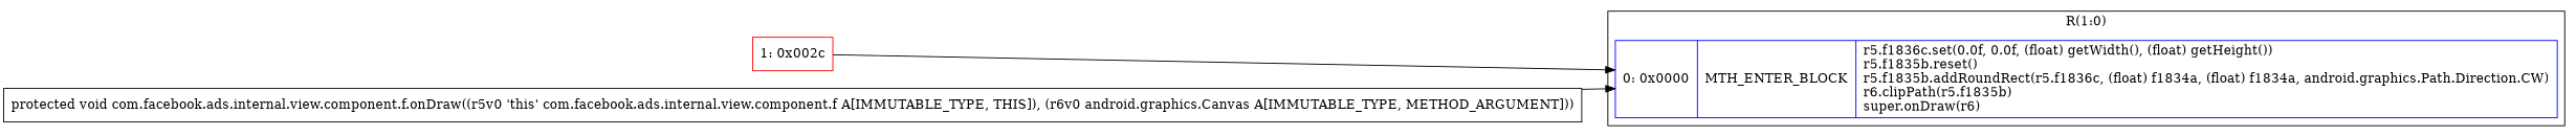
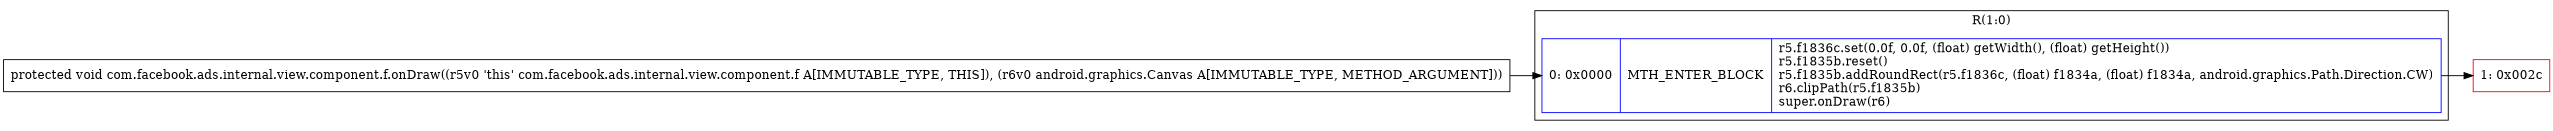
  digraph {
    rankdir=LR
    node [shape=record]
    n1 [color=blue label="{0\:\ 0x0000|MTH_ENTER_BLOCK\l|r5.f1836c.set(0.0f, 0.0f, (float) getWidth(), (float) getHeight())\lr5.f1835b.reset()\lr5.f1835b.addRoundRect(r5.f1836c, (float) f1834a, (float) f1834a, android.graphics.Path.Direction.CW)\lr6.clipPath(r5.f1835b)\lsuper.onDraw(r6)\l}"]
    n2 [color=red label="{1\:\ 0x002c}"]
    n3 [label="{protected void com.facebook.ads.internal.view.component.f.onDraw((r5v0 'this' com.facebook.ads.internal.view.component.f A[IMMUTABLE_TYPE, THIS]), (r6v0 android.graphics.Canvas A[IMMUTABLE_TYPE, METHOD_ARGUMENT])) }"]
    subgraph cluster_1 {
      label="R(1:0)"
      n1
    }
-   n2 -> n1
+   n1 -> n2
    n3 -> n1
  }
